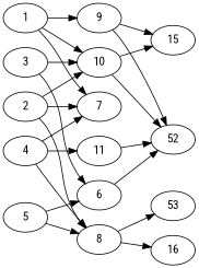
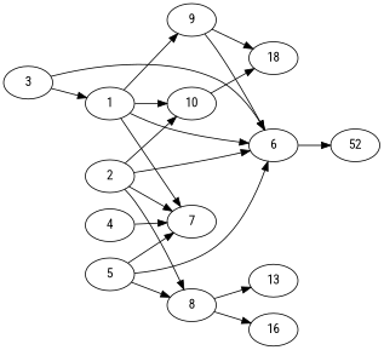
  digraph {
    fontname="Roboto Condensed"
    rankdir=LR
    node [alpha=0.11 fontname="Roboto Condensed"]
    edge [fontname="Roboto Condensed"]
    1 [alpha=0.05 expect_size=36066304]
    6 [alpha=0.08 expect_size=25799680]
    7 [alpha=0.09 expect_size=14889984]
    9 [expect_size=33615872]
    10 [alpha=0.01 expect_size=45260800]
    n6 [alpha=0.12 expect_size=43676672 label=52]
-   15 [expect_size=33594368]
+   15 [expect_size=33594368 label=18]
    2 [alpha=0.04 expect_size=12465152]
    8 [alpha=0.07 expect_size=10705920]
-   13 [alpha=0.19 expect_size=6592512 label=53]
+   13 [alpha=0.19 expect_size=6592512]
    n11 [expect_size=35065856 label=16]
    3 [alpha=0.12 expect_size=27710464]
    4 [alpha=0.19 expect_size=40248320]
-   11 [alpha=0.12 expect_size=32121856]
    5 [alpha=0.04 expect_size=45598720]
+   1 -> 6
    1 -> 7
    1 -> 9
    1 -> 10
    6 -> n6
-   9 -> n6
+   9 -> 6
    9 -> 15
-   10 -> n6
    10 -> 15
+   2 -> 6
    2 -> 7
    2 -> 10
    2 -> 8
    8 -> 13
    8 -> n11
    3 -> 6
-   3 -> 10
+   3 -> 1
    4 -> 7
-   4 -> 8
-   4 -> 11
-   11 -> n6
    5 -> 6
+   5 -> 7
    5 -> 8
  }
